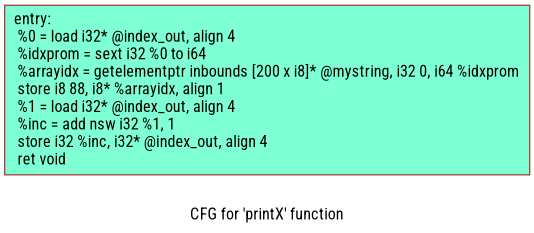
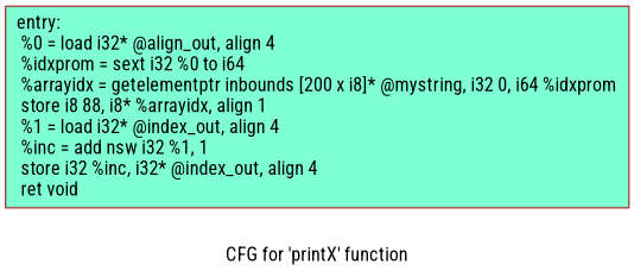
  digraph {
    label="CFG for 'printX' function"
    rankdir=LR
    fontname="Roboto Condensed"
-   n1 [label="{entry:\l  %0 = load i32* @index_out, align 4\l  %idxprom = sext i32 %0 to i64\l  %arrayidx = getelementptr inbounds [200 x i8]* @mystring, i32 0, i64 %idxprom\l  store i8 88, i8* %arrayidx, align 1\l  %1 = load i32* @index_out, align 4\l  %inc = add nsw i32 %1, 1\l  store i32 %inc, i32* @index_out, align 4\l  ret void\l}" shape=record style=filled fillcolor=aquamarine color=brown fontname="Roboto Condensed"]
+   n1 [label="{entry:\l  %0 = load i32* @align_out, align 4\l  %idxprom = sext i32 %0 to i64\l  %arrayidx = getelementptr inbounds [200 x i8]* @mystring, i32 0, i64 %idxprom\l  store i8 88, i8* %arrayidx, align 1\l  %1 = load i32* @index_out, align 4\l  %inc = add nsw i32 %1, 1\l  store i32 %inc, i32* @index_out, align 4\l  ret void\l}" shape=record style=filled fillcolor=aquamarine color=brown fontname="Roboto Condensed"]
  }
